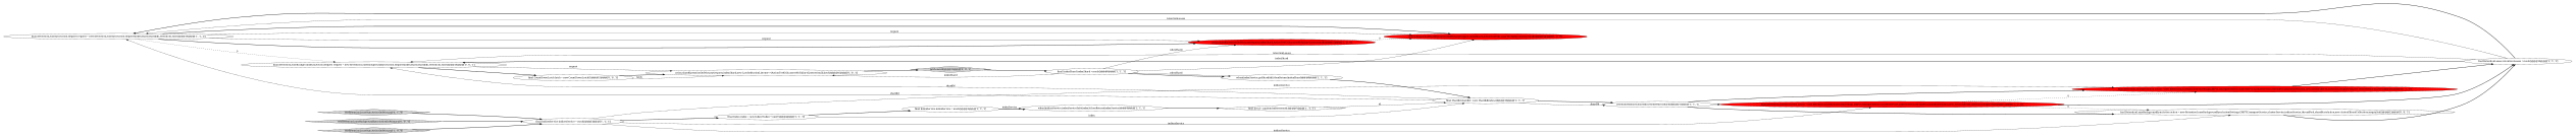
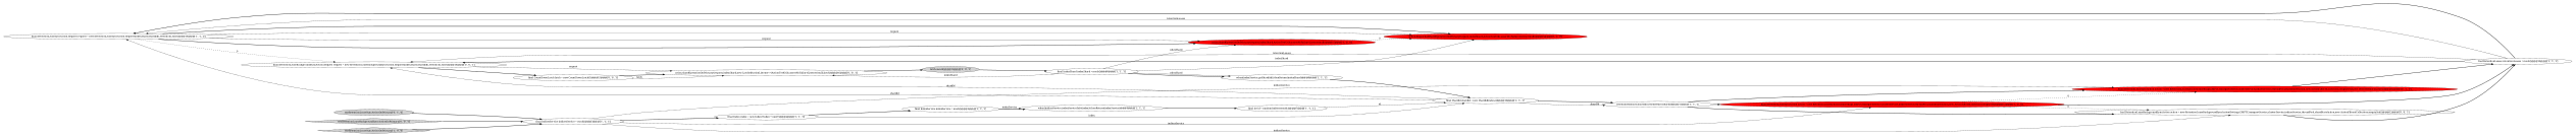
  digraph {
    fontname="Noto Serif"
    rankdir=LR
    node [fillcolor=white fontname="Noto Serif" shape=ellipse style=filled]
    edge [fontname="Noto Serif" style=bold]
    n1 [fillcolor=red label="action.dispatchedShardOperationOnPrimary(request,indexShard,ActionTestUtils.assertNoFailureListener(null))@@@15@@@['0', '1', '0']"]
    n2 [fillcolor=red label="action.shardOperationOnPrimary(request,indexShard,ActionTestUtils.assertNoFailureListener(null))@@@15@@@['1', '0', '0']"]
    n3 [label="final IndexService indexService = mock()@@@5@@@['1', '1', '1']"]
    n4 [label="when(indicesService.indexServiceSafe(index)).thenReturn(indexService)@@@6@@@['1', '1', '1']"]
-   n5 [label="final int id = randomIntBetween(0,4)@@@7@@@['1', '1', '1']" shape=diamond]
+   n5 [label="final int id = randomIntBetween(0,4)@@@7@@@['1', '1', '1']"]
    n6 [fillcolor=red label="final RetentionLeaseSyncAction action = new RetentionLeaseSyncAction(Settings.EMPTY,transportService,clusterService,indicesService,threadPool,shardStateAction,new ActionFilters(Collections.emptySet()),new WriteMemoryLimits())@@@12@@@['0', '1', '0']"]
    n7 [label="final RetentionLeases retentionLeases = mock()@@@13@@@['1', '1', '1']"]
    n8 [label="final RetentionLeaseSyncAction.Request request = new RetentionLeaseSyncAction.Request(indexShard.shardId(),retentionLeases)@@@14@@@['1', '1', '0']"]
    n9 [label="final RetentionLeaseBackgroundSyncAction.Request request = new RetentionLeaseBackgroundSyncAction.Request(indexShard.shardId(),retentionLeases)@@@14@@@['0', '0', '1']"]
    n10 [label="action.shardOperationOnPrimary(request,indexShard,new LatchedActionListener<>(ActionTestUtils.assertNoFailureListener(null),latch))@@@16@@@['0', '0', '1']"]
    n11 [label="final CountDownLatch latch = new CountDownLatch(1)@@@15@@@['0', '0', '1']"]
-   n12 [fillcolor=lightgray label="testRetentionLeaseSyncActionOnPrimary['0', '1', '0']" shape=diamond]
+   n12 [fillcolor=lightgray label="testRetentionLeaseSyncActionOnPrimary['0', '1', '0']"]
    n13 [label="final IndicesService indicesService = mock()@@@3@@@['1', '1', '1']"]
    n14 [fillcolor=red label="final RetentionLeaseSyncAction action = new RetentionLeaseSyncAction(Settings.EMPTY,transportService,clusterService,indicesService,threadPool,shardStateAction,new ActionFilters(Collections.emptySet()))@@@12@@@['1', '0', '0']"]
    n15 [label="final RetentionLeaseBackgroundSyncAction action = new RetentionLeaseBackgroundSyncAction(Settings.EMPTY,transportService,clusterService,indicesService,threadPool,shardStateAction,new ActionFilters(Collections.emptySet()))@@@12@@@['0', '0', '1']"]
    n16 [label="final Index index = new Index(\"index\",\"uuid\")@@@4@@@['1', '1', '1']"]
    n17 [fillcolor=lightgray label="testRetentionLeaseBackgroundSyncActionOnPrimary['0', '0', '1']" shape=diamond]
    n18 [label="final ShardId shardId = new ShardId(index,id)@@@10@@@['1', '1', '1']"]
    n19 [label="final IndexShard indexShard = mock()@@@8@@@['1', '1', '1']"]
    n20 [label="when(indexService.getShard(id)).thenReturn(indexShard)@@@9@@@['1', '1', '1']"]
-   n21 [fillcolor=lightgray label="latch.await()@@@21@@@['0', '0', '1']" shape=diamond]
+   n21 [fillcolor=lightgray label="latch.await()@@@21@@@['0', '0', '1']"]
    n22 [label="when(indexShard.shardId()).thenReturn(shardId)@@@11@@@['1', '1', '1']"]
    n23 [fillcolor=lightgray label="testRetentionLeaseSyncActionOnPrimary['1', '0', '0']" shape=diamond]
    n2 -> n1 [label=0 style=dashed]
    n3 -> n4 [label=indexService style=solid]
    n3 -> n4
    n4 -> n5
    n5 -> n18 [label=id style=solid]
    n6 -> n7
    n7 -> n8
    n7 -> n8 [label=retentionLeases style=solid]
    n7 -> n9 [label=retentionLeases style=solid]
    n7 -> n9
    n8 -> n1
    n8 -> n1 [label=request style=solid]
    n8 -> n2 [label=request style=solid]
    n8 -> n2
    n8 -> n9 [label=0 style=dashed]
    n9 -> n10 [label=request style=solid]
    n9 -> n11
    n10 -> n21
    n11 -> n10
    n11 -> n10 [label=latch style=solid]
    n12 -> n13
    n13 -> n6 [label=indicesService style=solid]
    n13 -> n14 [label=indicesService style=solid]
    n13 -> n15 [label=indicesService style=solid]
    n13 -> n16
    n14 -> n6 [label=0 style=dashed]
    n14 -> n7
    n14 -> n15 [label=0 style=dashed]
    n15 -> n7
    n16 -> n3
    n16 -> n18 [label=index style=solid]
    n17 -> n13
    n18 -> n8 [label=shardId style=solid]
    n18 -> n9 [label=shardId style=solid]
    n18 -> n22
    n18 -> n22 [label=shardId style=solid]
    n19 -> n1 [label=indexShard style=solid]
    n19 -> n2 [label=indexShard style=solid]
    n19 -> n10 [label=indexShard style=solid]
    n19 -> n20 [label=indexShard style=solid]
    n19 -> n20
    n20 -> n18
    n21 -> n19
    n22 -> n6
    n22 -> n14
    n22 -> n15
    n23 -> n13
  }
